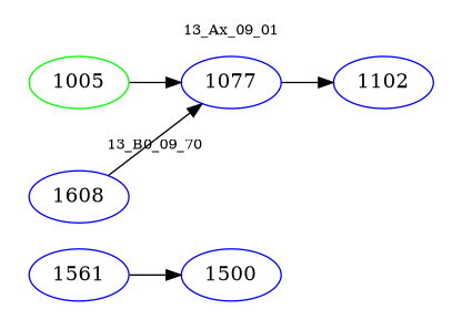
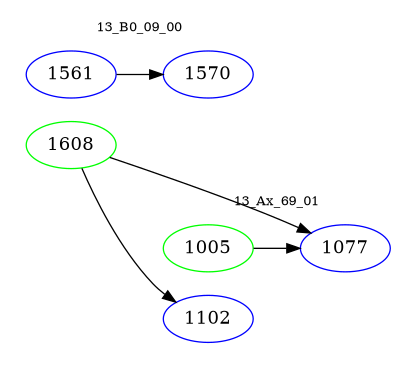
  digraph {
    rankdir=LR
    node [color=blue]
    edge [color=black]
    n1 [color=green label=1005]
    n2 [label=1077]
    n3 [label=1102]
-   n4 [label=1608]
+   n4 [color=green label=1608]
    n5 [label=1561]
-   n6 [label=1500]
+   n6 [label=1570]
    subgraph cluster_1 {
      color=white
      fontsize=10
-     label="13_Ax_09_01"
+     label="13_Ax_69_01"
      n1
      n2
      n3
    }
    subgraph cluster_2 {
      color=white
      fontsize=10
-     label="13_B0_09_70"
+     label="13_B0_09_00"
      n4
      n5
      n6
    }
    n1 -> n2
-   n2 -> n3
+   n4 -> n3
    n4 -> n2
    n5 -> n6
  }
